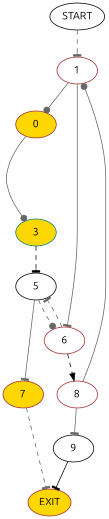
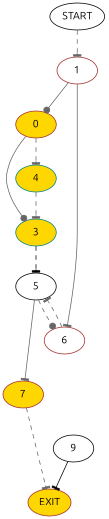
  digraph {
    fontname=Ubuntu
    node [color=brown fillcolor=white fontname=Ubuntu style=filled]
    edge [arrowhead=tee color=gray40 fontname=Ubuntu style=dashed]
    n1 [color=black label=START]
    1
    n3 [fillcolor=gold label=0]
    6
    n5 [fillcolor=gold label=EXIT]
    3 [color=teal fillcolor=gold]
+   4 [color=teal fillcolor=gold]
    5 [color=black]
    7 [fillcolor=gold]
-   8
    9 [color=black]
    n1 -> 1
    1 -> n3 [arrowhead=dot style=solid]
    1 -> 6 [style=solid]
    n3 -> 3 [arrowhead=dot style=solid]
+   n3 -> 4
    6 -> 5
-   6 -> 8 [arrowhead=normal color=black]
    3 -> 5 [color=black]
+   4 -> 3
    5 -> 6 [arrowhead=dot]
    5 -> 7 [style=solid]
    7 -> n5
-   8 -> 1 [arrowhead=dot style=solid]
-   8 -> 9 [style=solid]
    9 -> n5 [color=black style=solid]
  }
